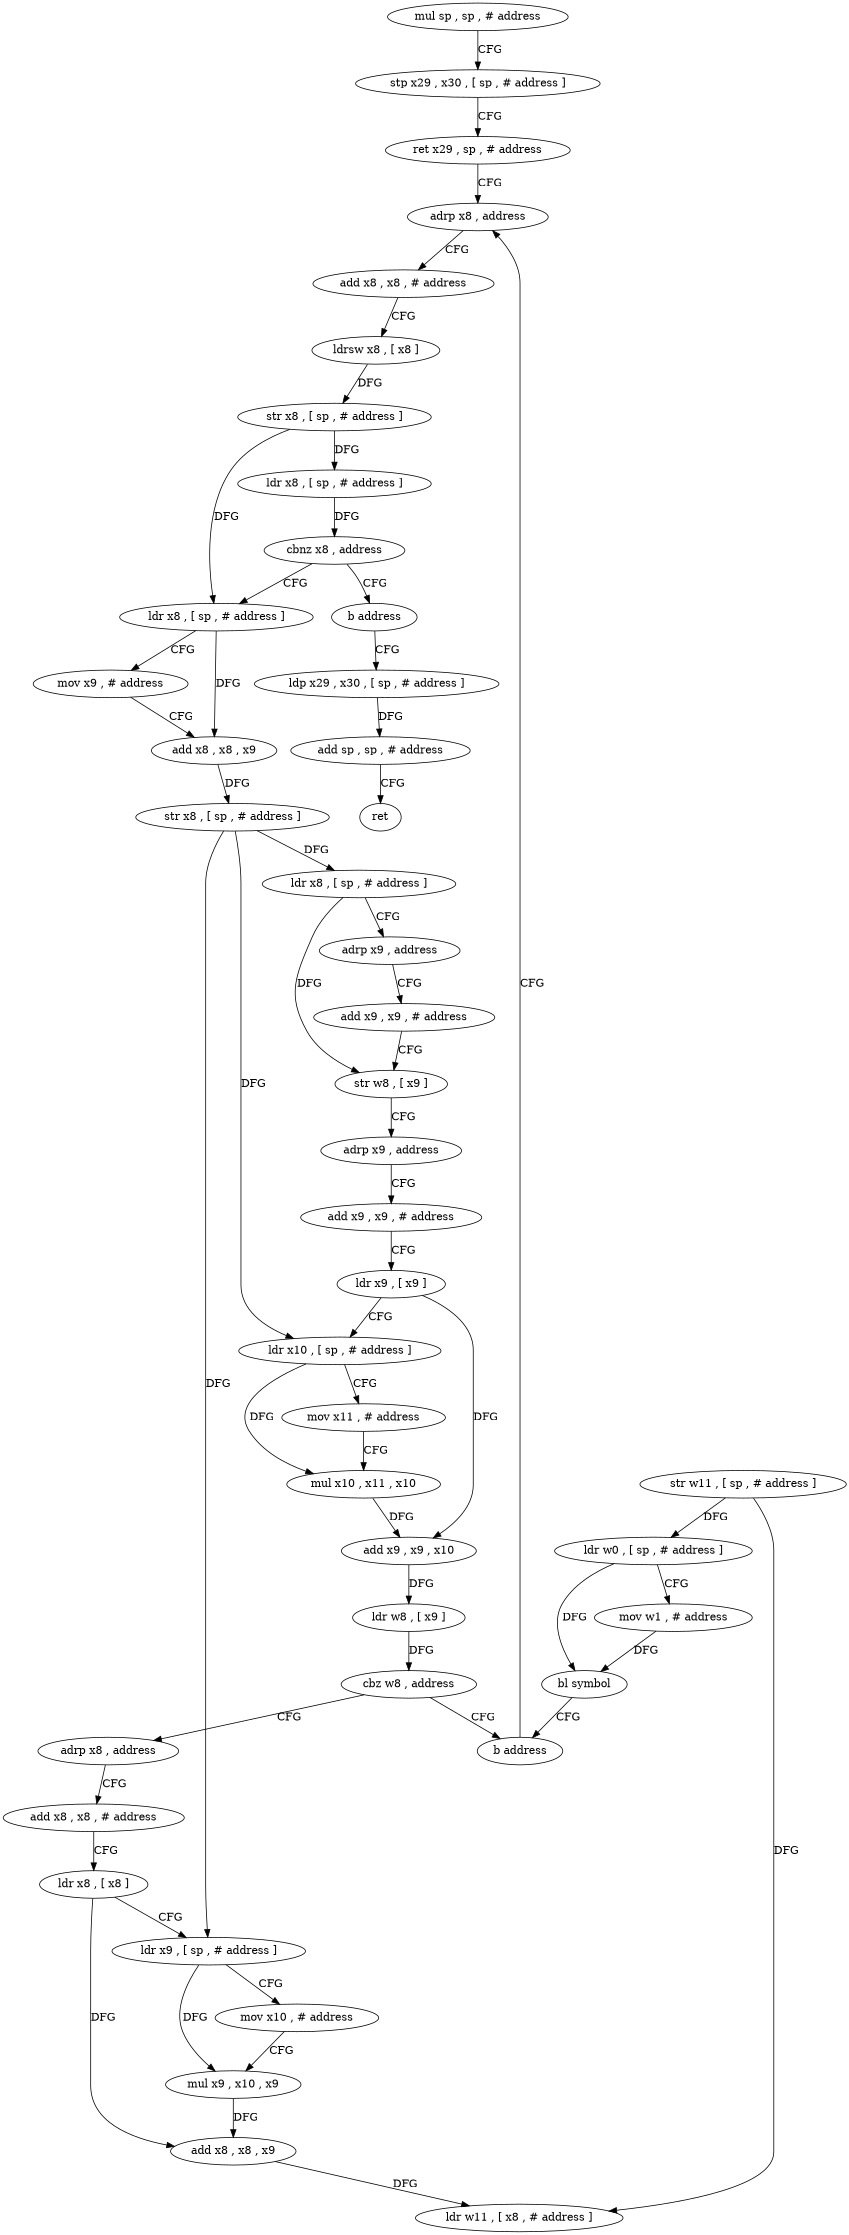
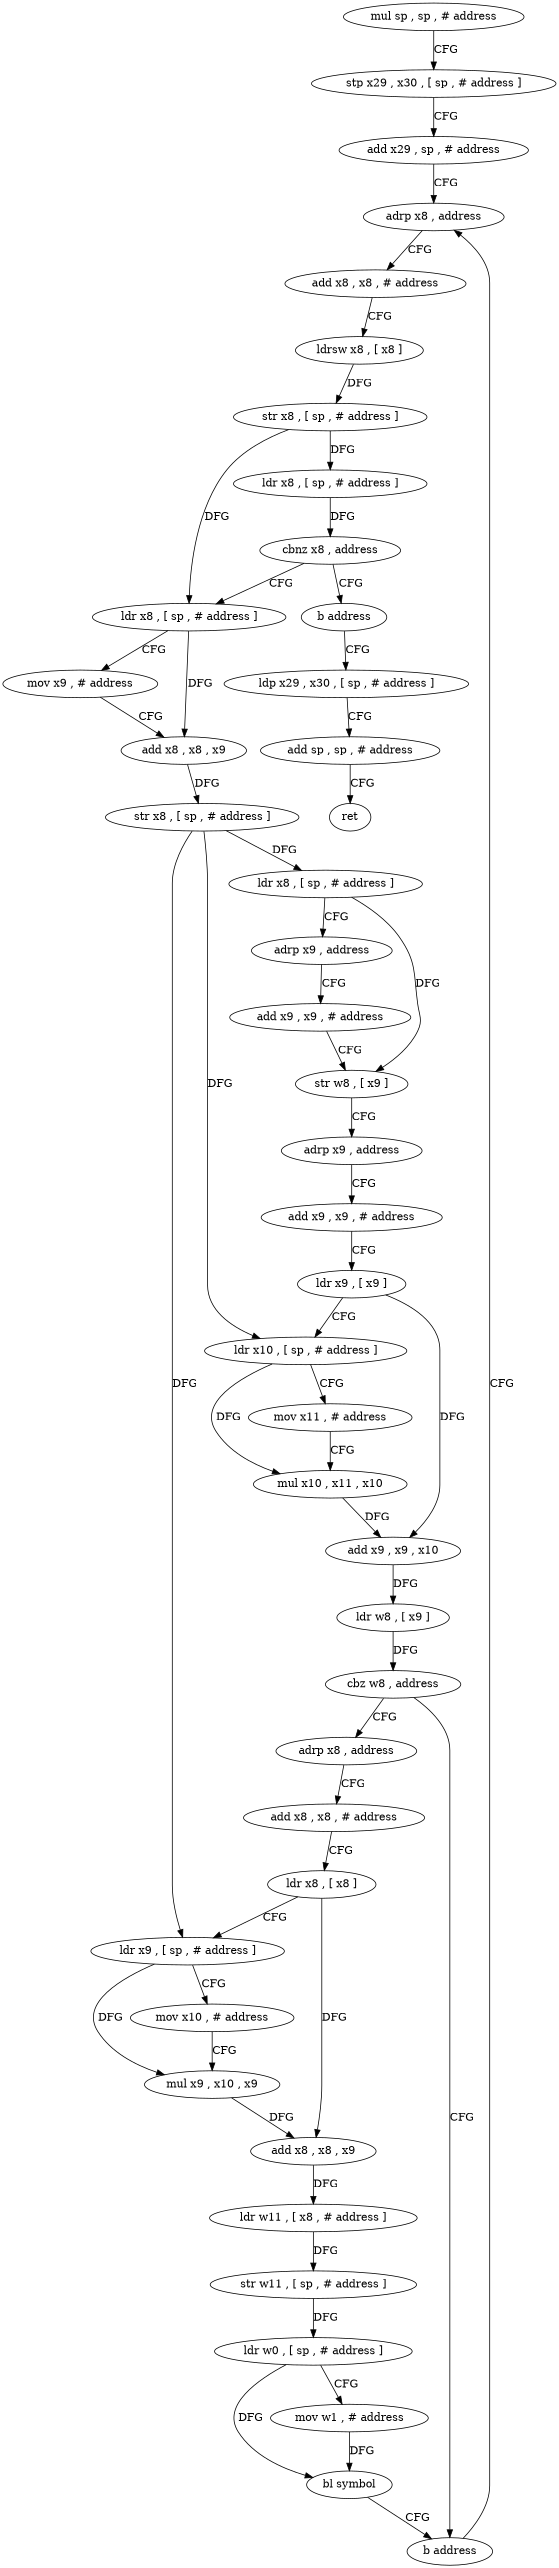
  digraph {
    n1 [label="mul sp , sp , # address"]
    n2 [label="stp x29 , x30 , [ sp , # address ]"]
-   n3 [label="ret x29 , sp , # address"]
+   n3 [label="add x29 , sp , # address"]
    n4 [label="adrp x8 , address"]
    n5 [label="add x8 , x8 , # address"]
    n6 [label="ldrsw x8 , [ x8 ]"]
    n7 [label="ldr x8 , [ sp , # address ]"]
    n8 [label="mov x9 , # address"]
    n9 [label="add x8 , x8 , x9"]
    n10 [label="str x8 , [ sp , # address ]"]
    n11 [label="ldr x8 , [ sp , # address ]"]
    n12 [label="ldr x10 , [ sp , # address ]"]
    n13 [label="ldr x9 , [ sp , # address ]"]
    n14 [label="adrp x9 , address"]
    n15 [label="str w8 , [ x9 ]"]
    n16 [label="mov x11 , # address"]
    n17 [label="mul x10 , x11 , x10"]
    n18 [label="mov x10 , # address"]
    n19 [label="mul x9 , x10 , x9"]
    n20 [label="add x9 , x9 , # address"]
    n21 [label="adrp x9 , address"]
    n22 [label="add x9 , x9 , # address"]
    n23 [label="ldr x9 , [ x9 ]"]
    n24 [label="add x9 , x9 , x10"]
    n25 [label="ldr w8 , [ x9 ]"]
    n26 [label="cbz w8 , address"]
    n27 [label="b address"]
    n28 [label="adrp x8 , address"]
    n29 [label="add x8 , x8 , # address"]
    n30 [label="ldr x8 , [ x8 ]"]
    n31 [label="b address"]
    n32 [label="ldp x29 , x30 , [ sp , # address ]"]
    n33 [label="add sp , sp , # address"]
    n34 [label=ret]
    n35 [label="add x8 , x8 , x9"]
    n36 [label="ldr w11 , [ x8 , # address ]"]
    n37 [label="str w11 , [ sp , # address ]"]
    n38 [label="ldr w0 , [ sp , # address ]"]
    n39 [label="mov w1 , # address"]
    n40 [label="bl symbol"]
    n41 [label="str x8 , [ sp , # address ]"]
    n42 [label="ldr x8 , [ sp , # address ]"]
    n43 [label="cbnz x8 , address"]
    n1 -> n2 [label=CFG]
    n2 -> n3 [label=CFG]
    n3 -> n4 [label=CFG]
    n4 -> n5 [label=CFG]
    n5 -> n6 [label=CFG]
    n6 -> n41 [label=DFG]
    n7 -> n8 [label=CFG]
    n7 -> n9 [label=DFG]
    n8 -> n9 [label=CFG]
    n9 -> n10 [label=DFG]
    n10 -> n11 [label=DFG]
    n10 -> n12 [label=DFG]
    n10 -> n13 [label=DFG]
    n11 -> n14 [label=CFG]
    n11 -> n15 [label=DFG]
    n12 -> n16 [label=CFG]
    n12 -> n17 [label=DFG]
    n13 -> n18 [label=CFG]
    n13 -> n19 [label=DFG]
    n14 -> n20 [label=CFG]
    n15 -> n21 [label=CFG]
    n16 -> n17 [label=CFG]
    n17 -> n24 [label=DFG]
    n18 -> n19 [label=CFG]
    n19 -> n35 [label=DFG]
    n20 -> n15 [label=CFG]
    n21 -> n22 [label=CFG]
    n22 -> n23 [label=CFG]
    n23 -> n12 [label=CFG]
    n23 -> n24 [label=DFG]
    n24 -> n25 [label=DFG]
    n25 -> n26 [label=DFG]
    n26 -> n27 [label=CFG]
    n26 -> n28 [label=CFG]
    n27 -> n4 [label=CFG]
    n28 -> n29 [label=CFG]
    n29 -> n30 [label=CFG]
    n30 -> n13 [label=CFG]
    n30 -> n35 [label=DFG]
    n31 -> n32 [label=CFG]
-   n32 -> n33 [label=DFG]
+   n32 -> n33 [label=CFG]
    n33 -> n34 [label=CFG]
    n35 -> n36 [label=DFG]
-   n37 -> n36 [label=DFG]
+   n36 -> n37 [label=DFG]
    n37 -> n38 [label=DFG]
    n38 -> n39 [label=CFG]
    n38 -> n40 [label=DFG]
    n39 -> n40 [label=DFG]
    n40 -> n27 [label=CFG]
    n41 -> n7 [label=DFG]
    n41 -> n42 [label=DFG]
    n42 -> n43 [label=DFG]
    n43 -> n7 [label=CFG]
    n43 -> n31 [label=CFG]
  }
